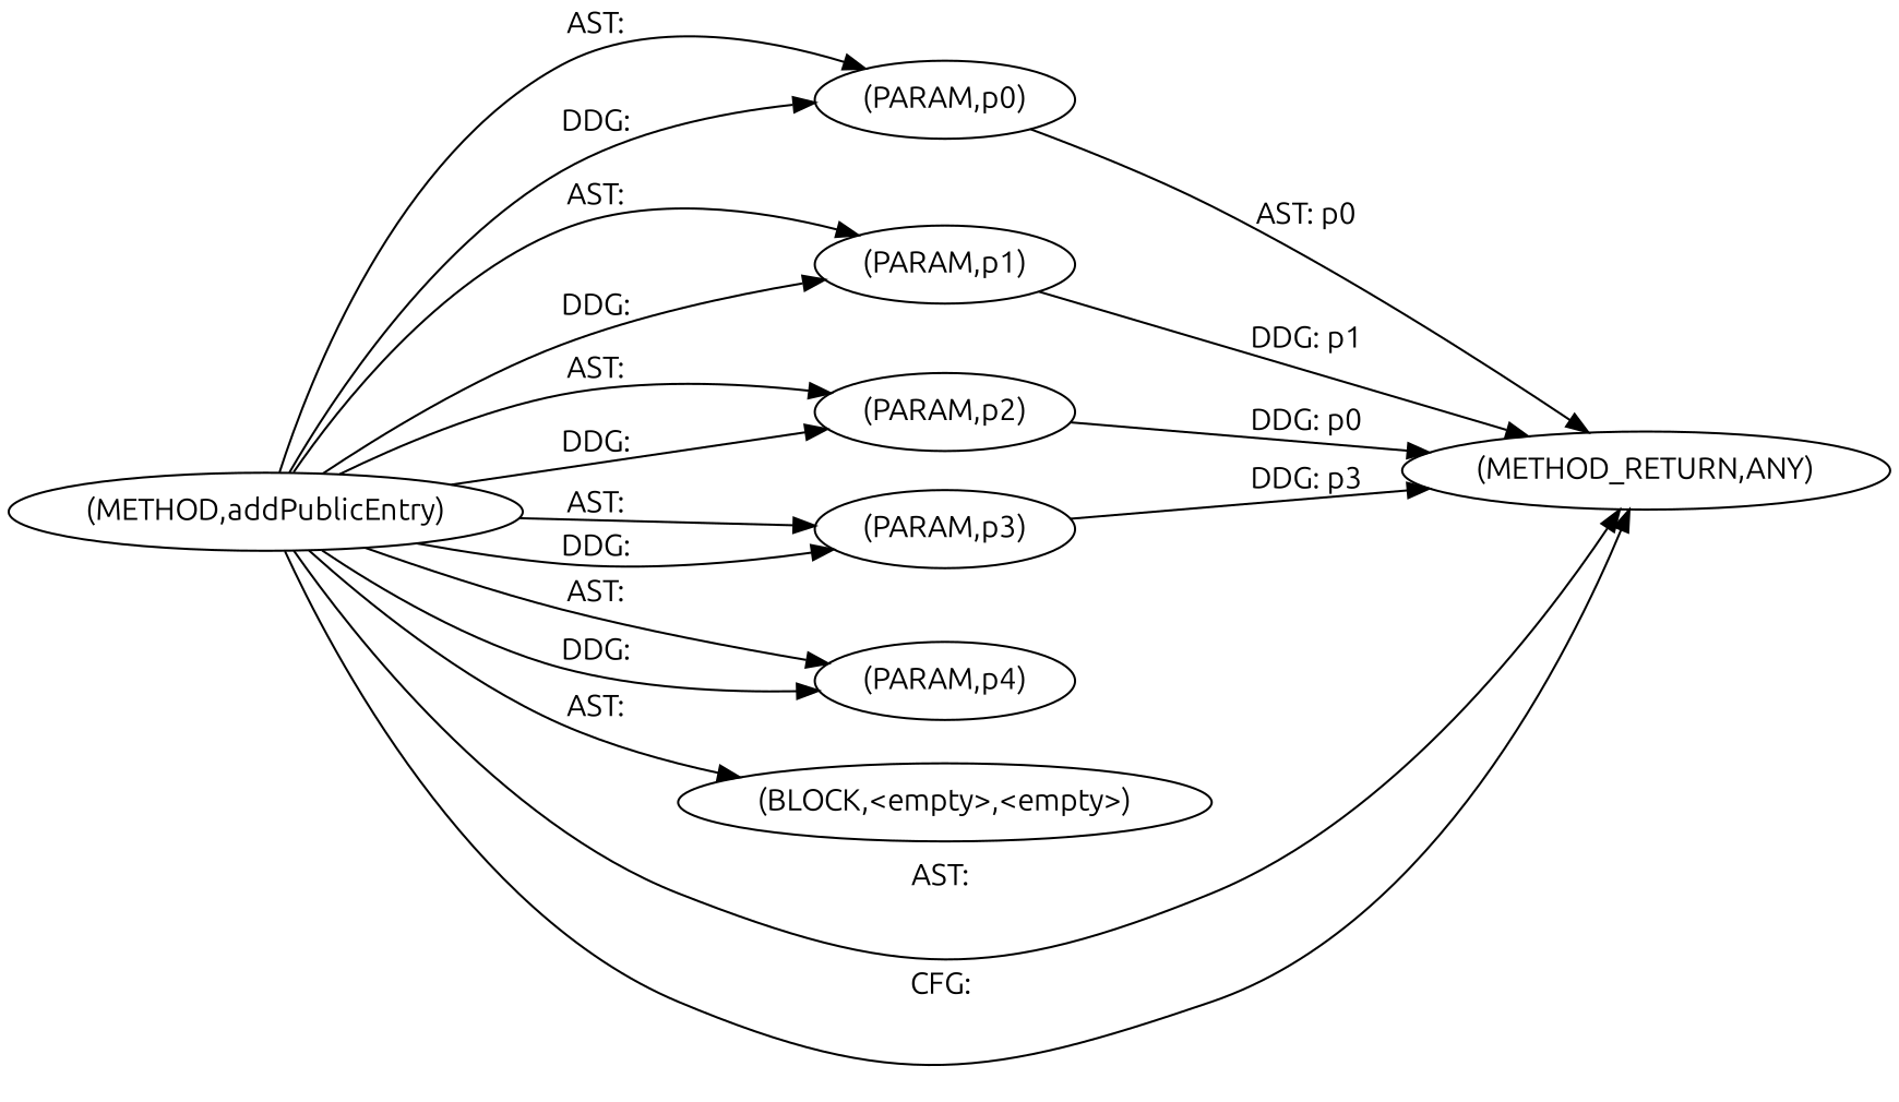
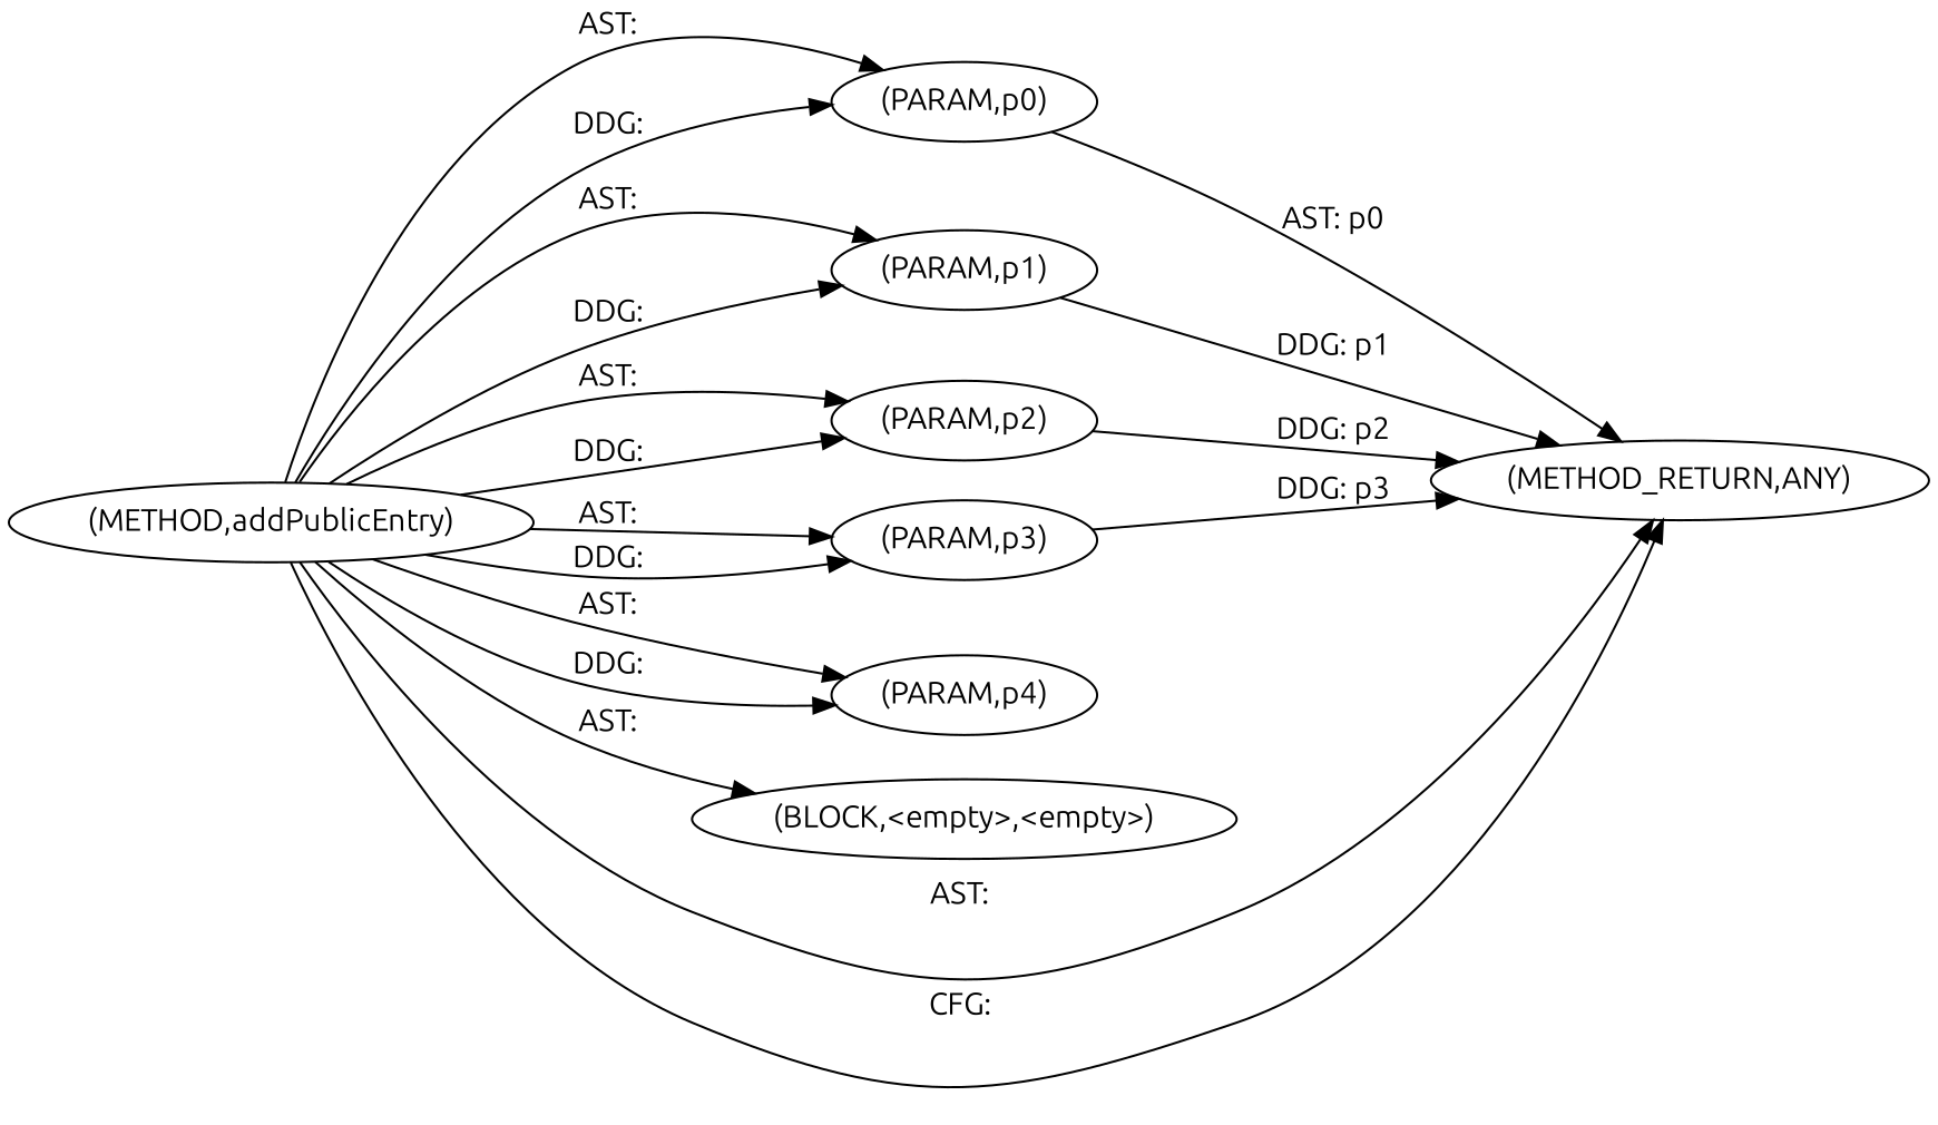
  digraph {
    fontname=Ubuntu
    rankdir=LR
    node [fontname=Ubuntu]
    edge [fontname=Ubuntu]
    n1 [label=<(METHOD,addPublicEntry)>]
    n2 [label=<(PARAM,p0)>]
    n3 [label=<(PARAM,p1)>]
    n4 [label=<(PARAM,p2)>]
    n5 [label=<(PARAM,p3)>]
    n6 [label=<(PARAM,p4)>]
    n7 [label=<(BLOCK,&lt;empty&gt;,&lt;empty&gt;)>]
    n8 [label=<(METHOD_RETURN,ANY)>]
    n1 -> n2 [label="AST: "]
    n1 -> n2 [label="DDG: "]
    n1 -> n3 [label="AST: "]
    n1 -> n3 [label="DDG: "]
    n1 -> n4 [label="AST: "]
    n1 -> n4 [label="DDG: "]
    n1 -> n5 [label="AST: "]
    n1 -> n5 [label="DDG: "]
    n1 -> n6 [label="AST: "]
    n1 -> n6 [label="DDG: "]
    n1 -> n7 [label="AST: "]
    n1 -> n8 [label="AST: "]
    n1 -> n8 [label="CFG: "]
    n2 -> n8 [label="AST: p0"]
    n3 -> n8 [label="DDG: p1"]
-   n4 -> n8 [label="DDG: p0"]
+   n4 -> n8 [label="DDG: p2"]
    n5 -> n8 [label="DDG: p3"]
  }
